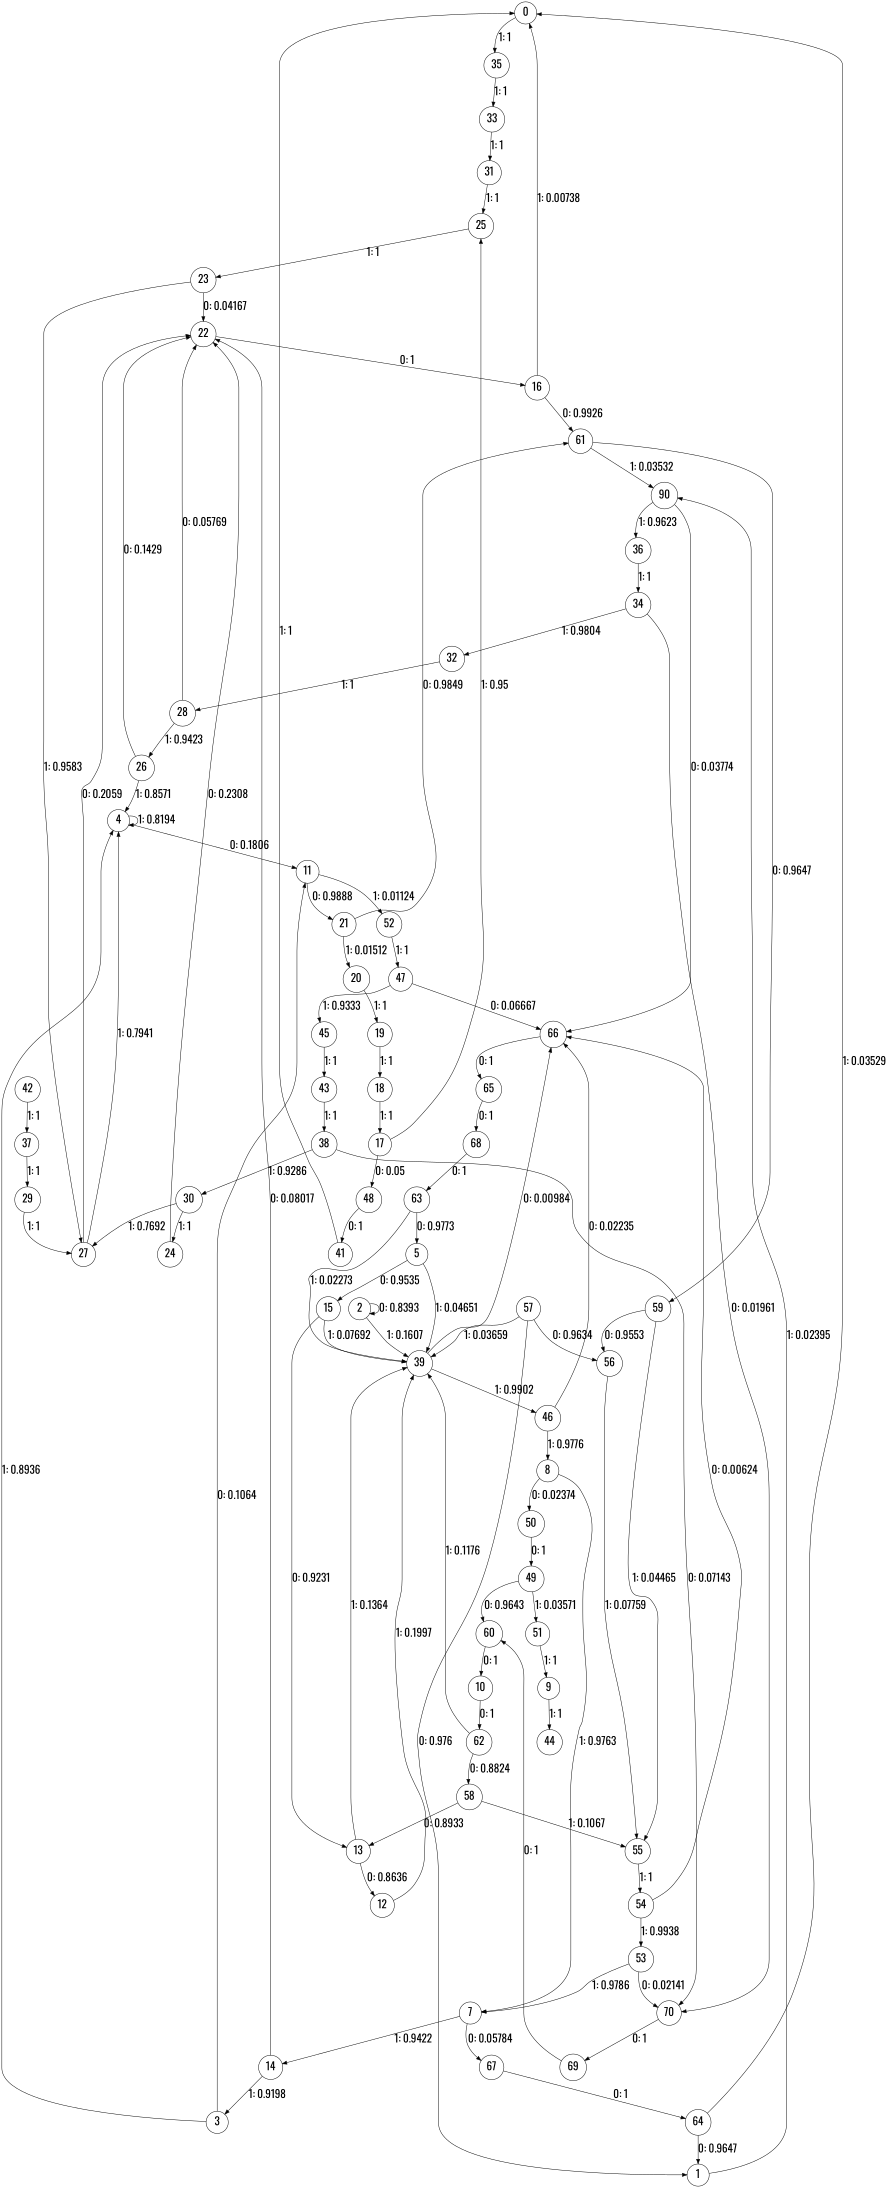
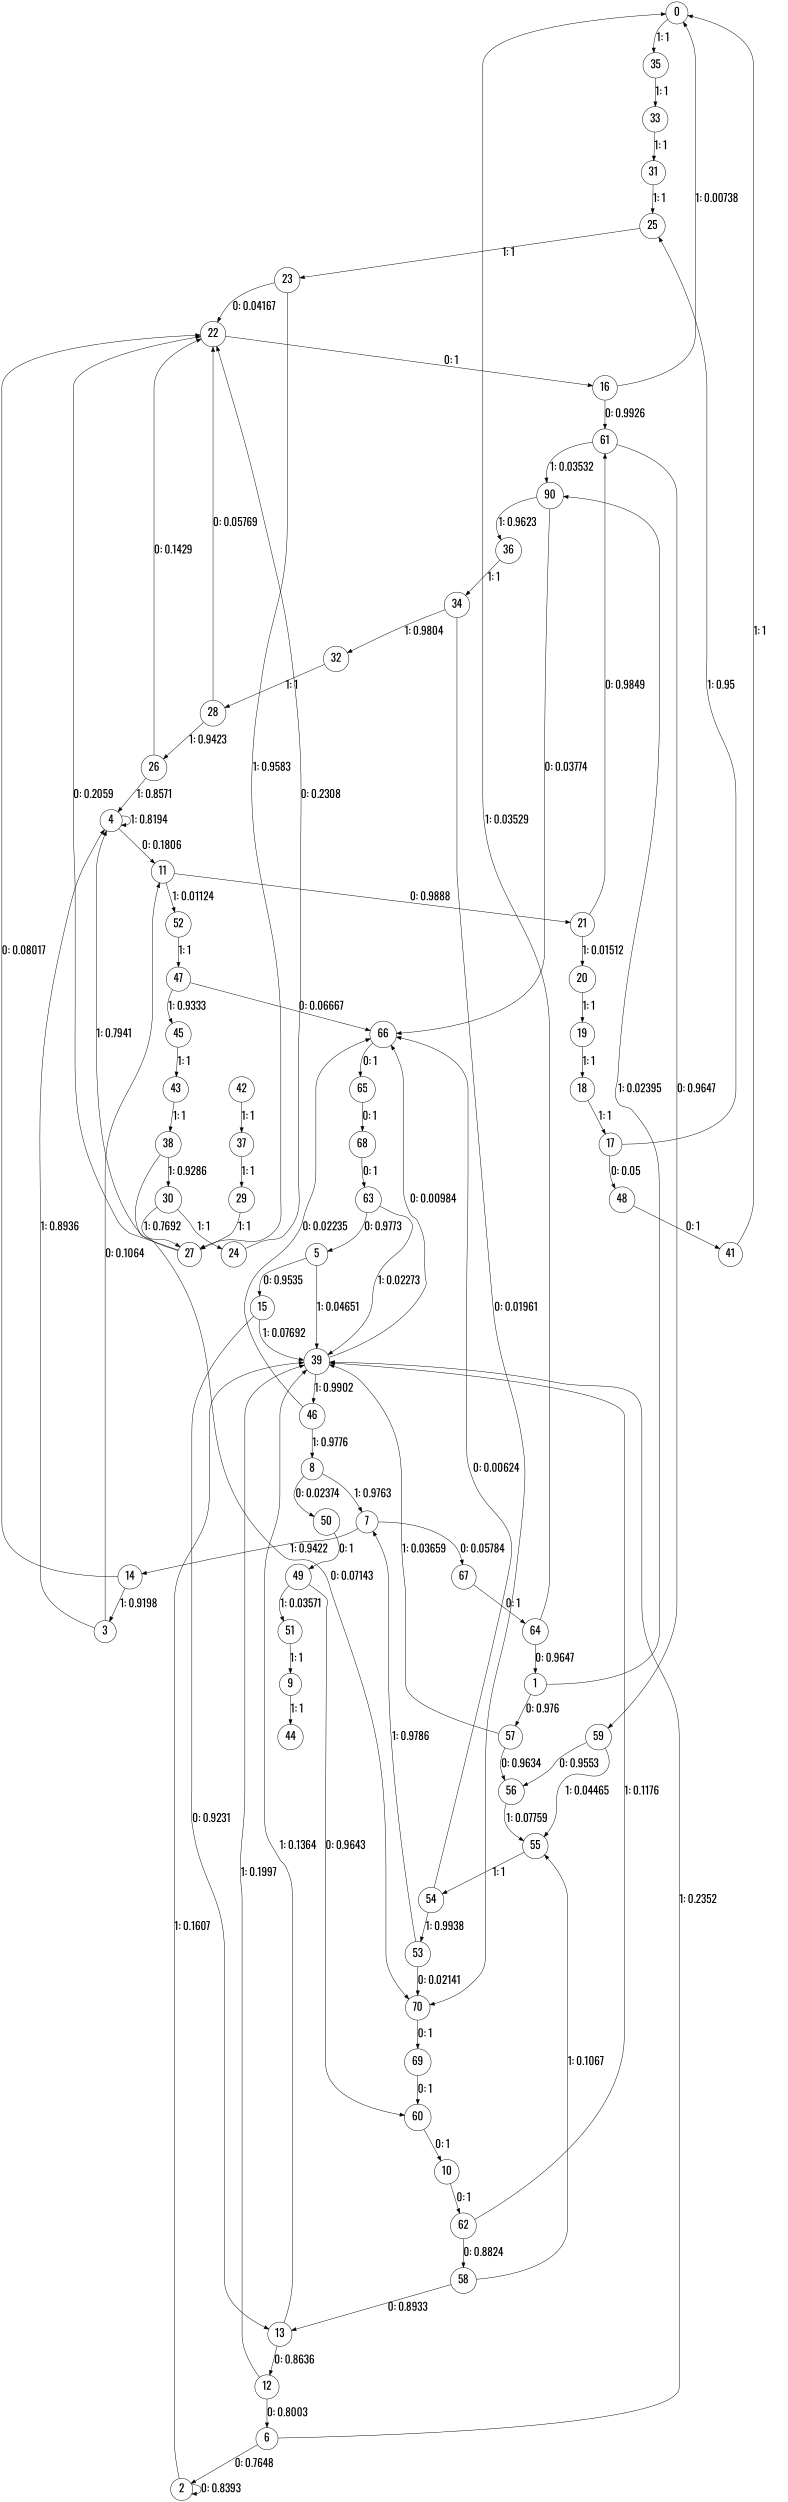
  digraph {
    fontname=Oswald
    node [fontname=Oswald fontsize=24 shape=circle]
    edge [fontname=Oswald fontsize=24]
    0
    35
    33
    31
    1
    57
    n7 [label=90]
    39
    56
    36
    66
    46
    55
    34
    65
    2
    8
    3
    11
    4
    21
    52
    61
    20
    47
    5
    15
    13
    12
+   6
    7
    67
    14
    64
    22
    16
    50
    49
    60
    51
    9
    44
    42
    37
    10
    62
    58
    59
    19
    45
    17
    48
    25
    41
    23
    27
    18
    24
    26
    28
    29
    30
    32
    70
    69
    38
    68
    43
    53
    54
    63
    0 -> 35 [label="1: 1        "]
    35 -> 33 [label="1: 1        "]
    33 -> 31 [label="1: 1        "]
    31 -> 25 [label="1: 1        "]
-   57 -> 1 [label="0: 0.976    "]
+   1 -> 57 [label="0: 0.976    "]
    1 -> n7 [label="1: 0.02395  "]
    57 -> 39 [label="1: 0.03659  "]
    57 -> 56 [label="0: 0.9634   "]
    n7 -> 36 [label="1: 0.9623   "]
    n7 -> 66 [label="0: 0.03774  "]
    39 -> 66 [label="0: 0.00984  "]
    39 -> 46 [label="1: 0.9902   "]
    56 -> 55 [label="1: 0.07759  "]
    36 -> 34 [label="1: 1        "]
    66 -> 65 [label="0: 1        "]
    46 -> 66 [label="0: 0.02235  "]
    46 -> 8 [label="1: 0.9776   "]
    55 -> 54 [label="1: 1        "]
    34 -> 32 [label="1: 0.9804   "]
    34 -> 70 [label="0: 0.01961  "]
    65 -> 68 [label="0: 1        "]
    2 -> 39 [label="1: 0.1607   "]
    2 -> 2 [label="0: 0.8393   "]
    8 -> 7 [label="1: 0.9763   "]
    8 -> 50 [label="0: 0.02374  "]
    3 -> 11 [label="0: 0.1064   "]
    3 -> 4 [label="1: 0.8936   "]
    11 -> 21 [label="0: 0.9888   "]
    11 -> 52 [label="1: 0.01124  "]
    4 -> 11 [label="0: 0.1806   "]
    4 -> 4 [label="1: 0.8194   "]
    21 -> 61 [label="0: 0.9849   "]
    21 -> 20 [label="1: 0.01512  "]
    52 -> 47 [label="1: 1        "]
    61 -> n7 [label="1: 0.03532  "]
    61 -> 59 [label="0: 0.9647   "]
    20 -> 19 [label="1: 1        "]
    47 -> 66 [label="0: 0.06667  "]
    47 -> 45 [label="1: 0.9333   "]
    5 -> 39 [label="1: 0.04651  "]
    5 -> 15 [label="0: 0.9535   "]
    15 -> 39 [label="1: 0.07692  "]
    15 -> 13 [label="0: 0.9231   "]
    13 -> 39 [label="1: 0.1364   "]
    13 -> 12 [label="0: 0.8636   "]
    12 -> 39 [label="1: 0.1997   "]
+   12 -> 6 [label="0: 0.8003   "]
+   6 -> 39 [label="1: 0.2352   "]
+   6 -> 2 [label="0: 0.7648   "]
    7 -> 67 [label="0: 0.05784  "]
    7 -> 14 [label="1: 0.9422   "]
    67 -> 64 [label="0: 1        "]
    14 -> 3 [label="1: 0.9198   "]
    14 -> 22 [label="0: 0.08017  "]
    64 -> 0 [label="1: 0.03529  "]
    64 -> 1 [label="0: 0.9647   "]
    22 -> 16 [label="0: 1        "]
    16 -> 0 [label="1: 0.00738  "]
    16 -> 61 [label="0: 0.9926   "]
    50 -> 49 [label="0: 1        "]
    49 -> 60 [label="0: 0.9643   "]
    49 -> 51 [label="1: 0.03571  "]
    60 -> 10 [label="0: 1        "]
    51 -> 9 [label="1: 1        "]
    9 -> 44 [label="1: 1        "]
    42 -> 37 [label="1: 1        "]
    37 -> 29 [label="1: 1        "]
    10 -> 62 [label="0: 1        "]
    62 -> 39 [label="1: 0.1176   "]
    62 -> 58 [label="0: 0.8824   "]
    58 -> 55 [label="1: 0.1067   "]
    58 -> 13 [label="0: 0.8933   "]
    59 -> 56 [label="0: 0.9553   "]
    59 -> 55 [label="1: 0.04465  "]
    19 -> 18 [label="1: 1        "]
    45 -> 43 [label="1: 1        "]
    17 -> 48 [label="0: 0.05     "]
    17 -> 25 [label="1: 0.95     "]
    48 -> 41 [label="0: 1        "]
    25 -> 23 [label="1: 1        "]
    41 -> 0 [label="1: 1        "]
    23 -> 22 [label="0: 0.04167  "]
    23 -> 27 [label="1: 0.9583   "]
    27 -> 4 [label="1: 0.7941   "]
    27 -> 22 [label="0: 0.2059   "]
    18 -> 17 [label="1: 1        "]
    24 -> 22 [label="0: 0.2308   "]
    26 -> 4 [label="1: 0.8571   "]
    26 -> 22 [label="0: 0.1429   "]
    28 -> 22 [label="0: 0.05769  "]
    28 -> 26 [label="1: 0.9423   "]
    29 -> 27 [label="1: 1        "]
    30 -> 27 [label="1: 0.7692   "]
    30 -> 24 [label="1: 1        "]
    32 -> 28 [label="1: 1        "]
    70 -> 69 [label="0: 1        "]
    69 -> 60 [label="0: 1        "]
    38 -> 30 [label="1: 0.9286   "]
    38 -> 70 [label="0: 0.07143  "]
    68 -> 63 [label="0: 1        "]
    43 -> 38 [label="1: 1        "]
    53 -> 7 [label="1: 0.9786   "]
    53 -> 70 [label="0: 0.02141  "]
    54 -> 66 [label="0: 0.00624  "]
    54 -> 53 [label="1: 0.9938   "]
    63 -> 39 [label="1: 0.02273  "]
    63 -> 5 [label="0: 0.9773   "]
  }
